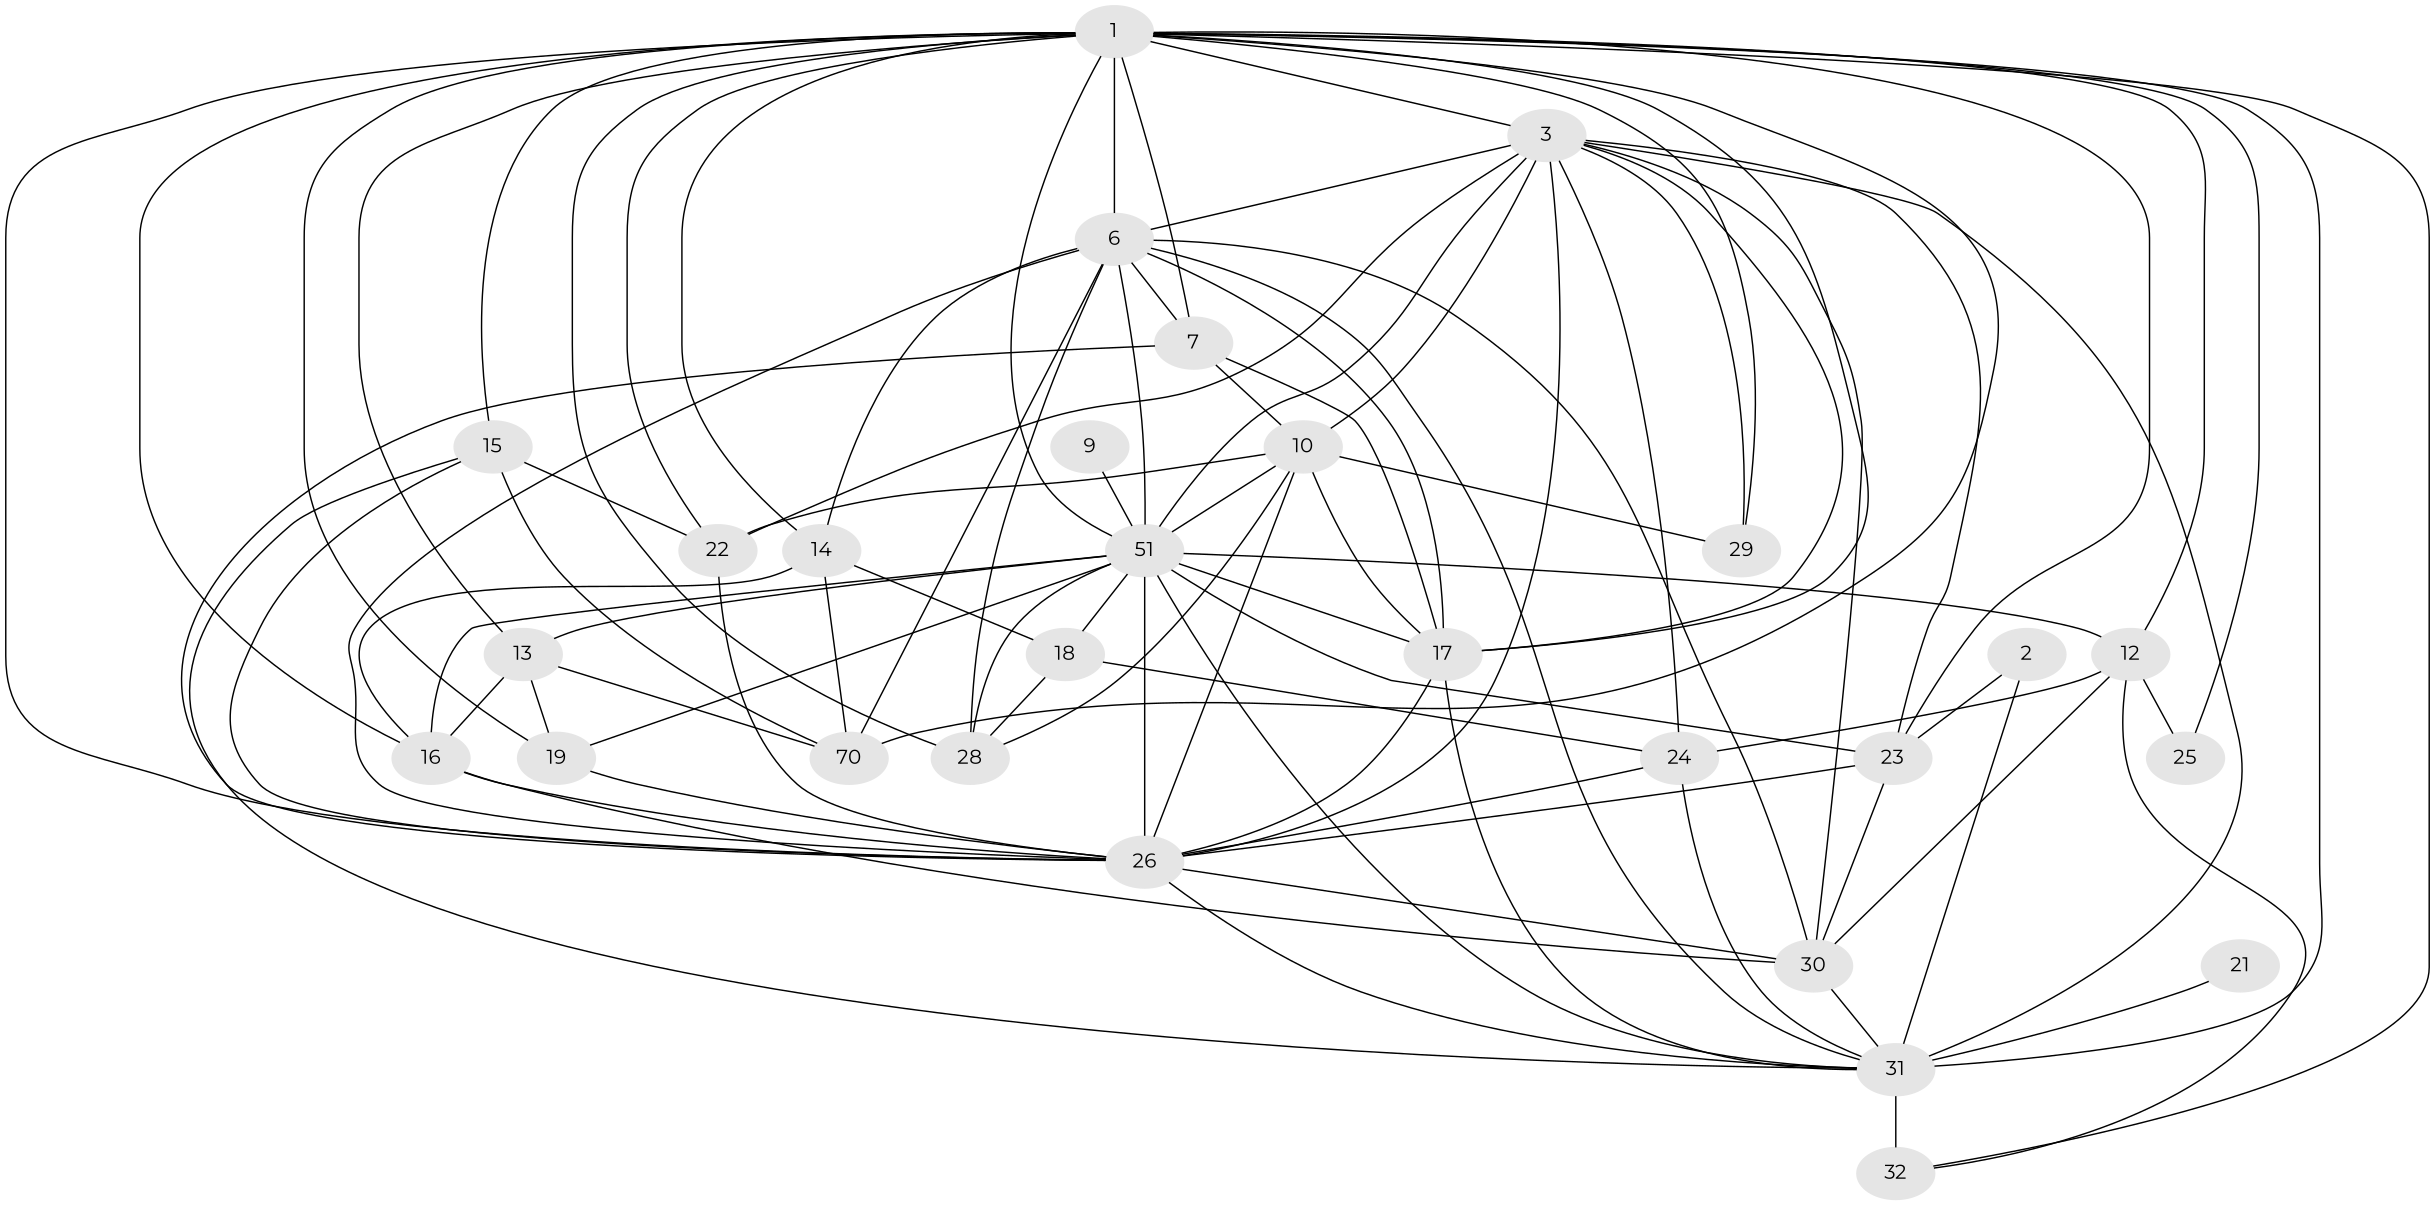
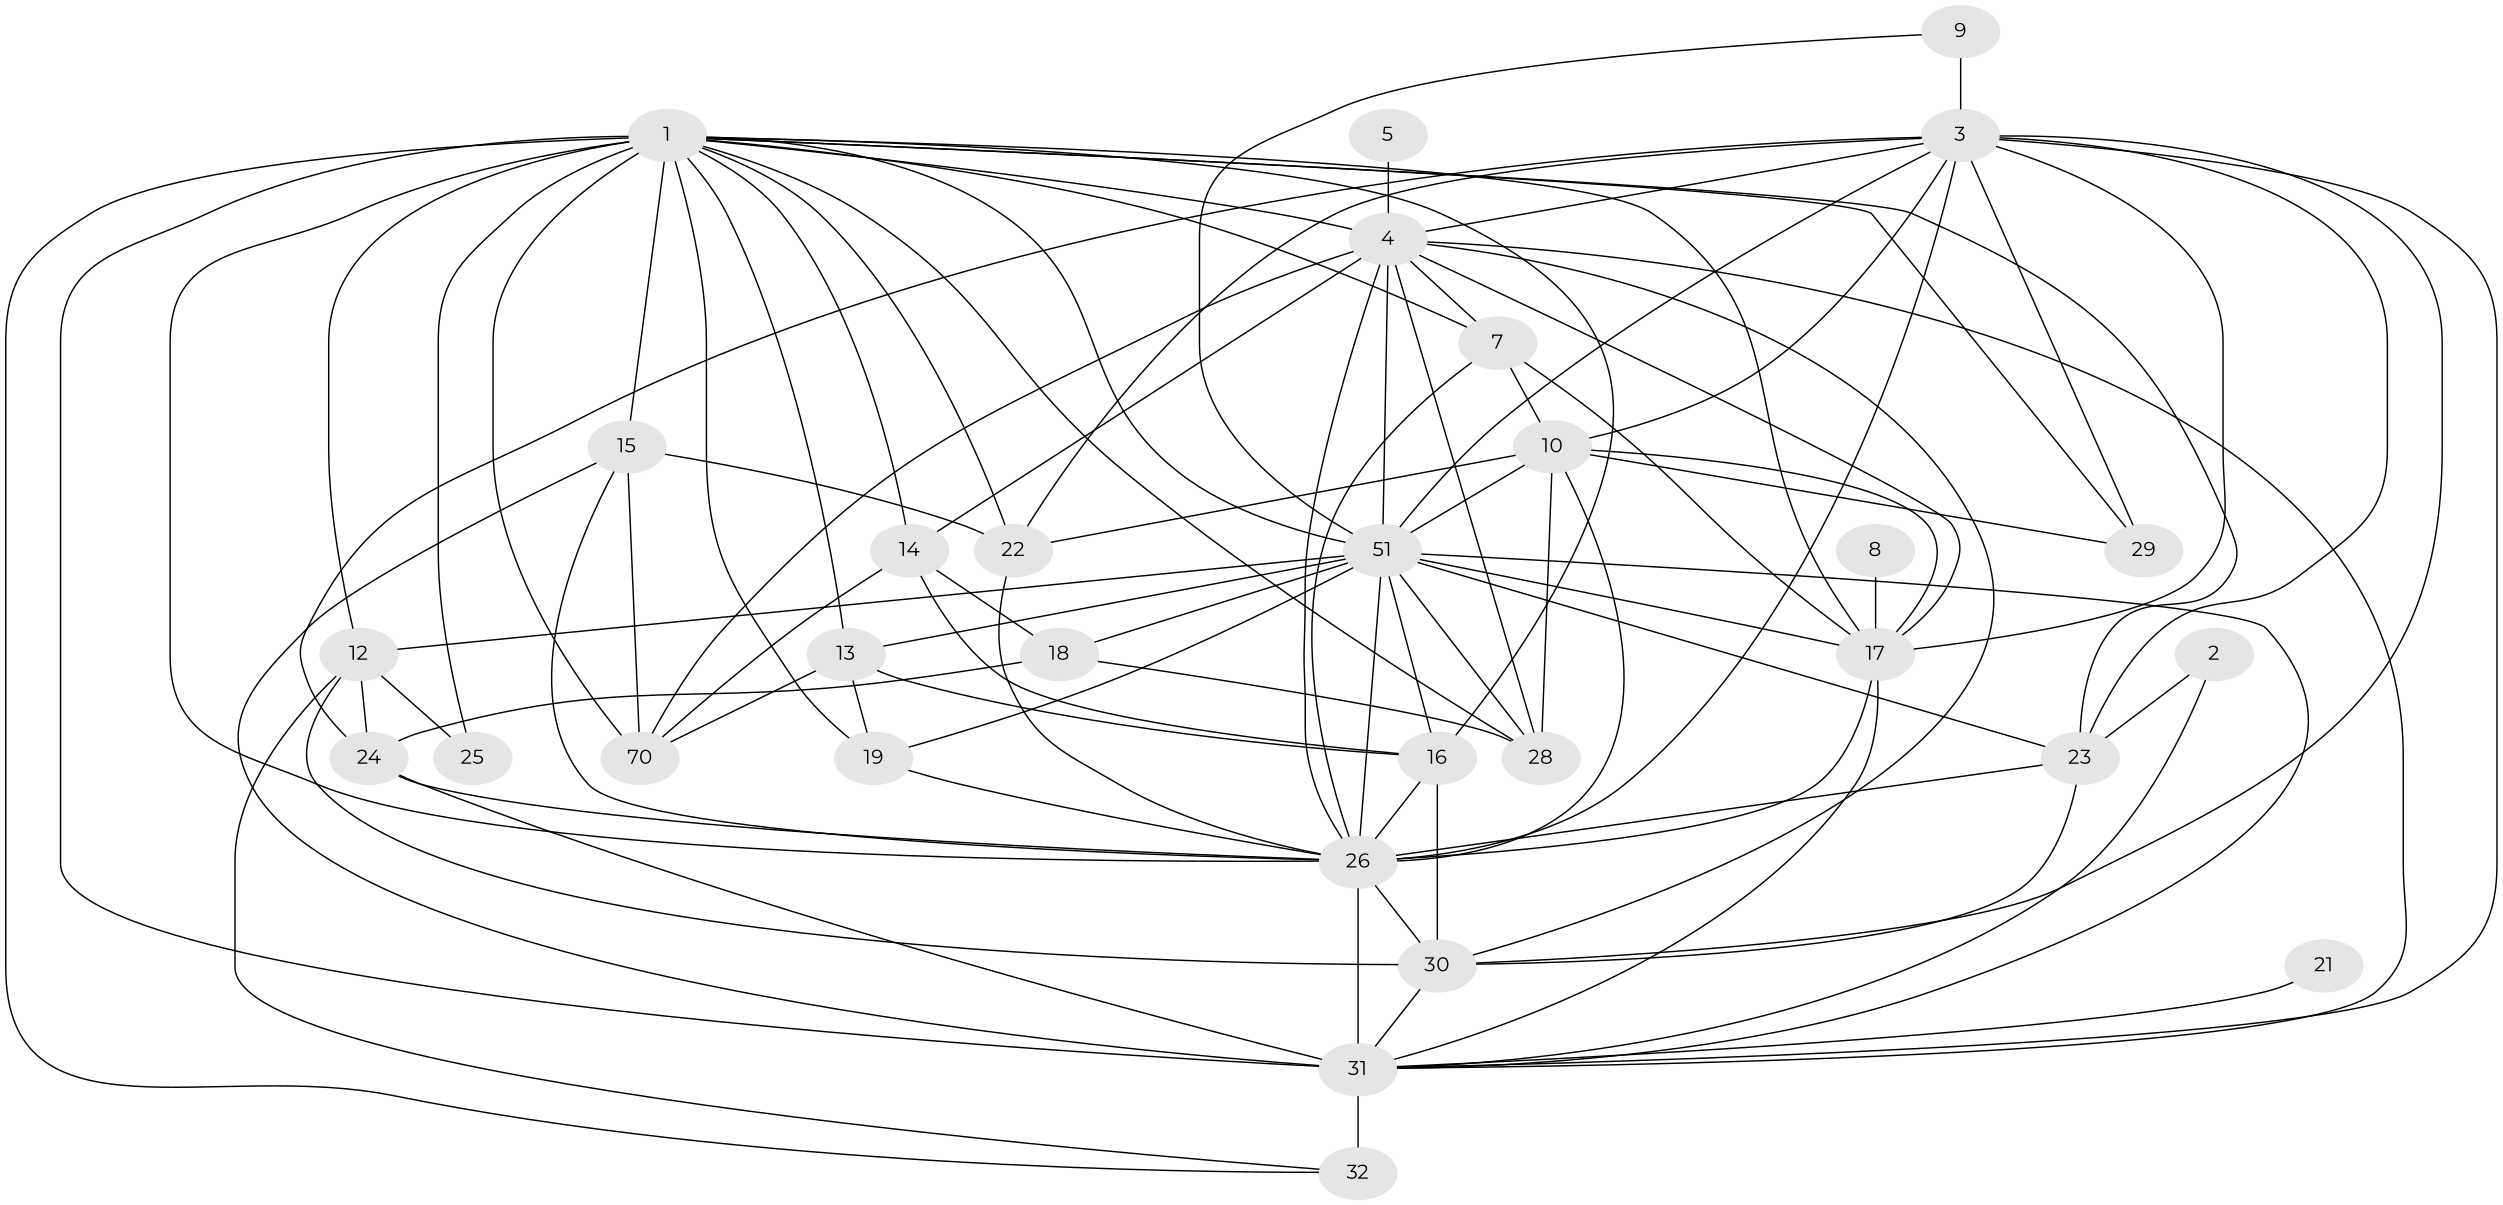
  graph {
    fontname=Montserrat
    node [color=gray90 fontname=Montserrat style=filled]
    edge [fontname=Montserrat weight=1.0]
    1
    3
-   6
+   6 [label=4]
    7
    n5 [label=51]
    12
    13
    14
    15
    16
    17
    19
    n13 [label=70]
    22
    23
    25
    26
    28
    29
    31
    32
    30
    10
    24
    18
    2
+   5
+   8
    9
    21
-   1 -- 3 [weight=2.0]
+   9 -- 3 [weight=2.0]
    1 -- 6 [weight=4.0]
    1 -- 7
    1 -- n5 [weight=2.0]
    1 -- 12 [weight=2.0]
    1 -- 13
    1 -- 14
    1 -- 15 [weight=2.0]
    1 -- 16
    1 -- 17 [weight=3.0]
    1 -- 19
    1 -- n13 [weight=2.0]
    1 -- 22
    1 -- 23
    1 -- 25
    1 -- 26 [weight=8.0]
    1 -- 28 [weight=2.0]
    1 -- 29 [weight=2.0]
    1 -- 31 [weight=4.0]
    1 -- 32
    3 -- 6 [weight=2.0]
    3 -- n5
    3 -- 17 [weight=2.0]
    3 -- 22
    3 -- 23
    3 -- 26 [weight=3.0]
    3 -- 29
    3 -- 31 [weight=2.0]
    3 -- 30
    3 -- 10
    3 -- 24
    6 -- 7
    6 -- n5 [weight=2.0]
    6 -- 14
    6 -- 17
    6 -- n13
    6 -- 26 [weight=3.0]
    6 -- 28 [weight=2.0]
    6 -- 31
    6 -- 30
    7 -- 17
    7 -- 26
    7 -- 10
    n5 -- 12
    n5 -- 13
    n5 -- 16
    n5 -- 17
    n5 -- 19
    n5 -- 23
    n5 -- 26 [weight=5.0]
    n5 -- 28 [weight=2.0]
    n5 -- 31
    n5 -- 18
    12 -- 25
    12 -- 32
    12 -- 30
    12 -- 24
    13 -- 16
    13 -- 19
    13 -- n13
    14 -- 16
    14 -- n13
    14 -- 18
    15 -- n13
    15 -- 22
    15 -- 26
    15 -- 31
    16 -- 26
    16 -- 30
    17 -- 26 [weight=4.0]
    17 -- 31
    19 -- 26
    22 -- 26
    23 -- 26 [weight=2.0]
    23 -- 30 [weight=2.0]
    26 -- 31 [weight=4.0]
    26 -- 30 [weight=2.0]
    31 -- 32 [weight=3.0]
    30 -- 31
    10 -- n5
    10 -- 17
    10 -- 22
    10 -- 26 [weight=2.0]
    10 -- 28
    10 -- 29
    24 -- 26
    24 -- 31
    18 -- 28
    18 -- 24
    2 -- 23
    2 -- 31
+   5 -- 6
+   8 -- 17
    9 -- n5
    21 -- 31
  }
